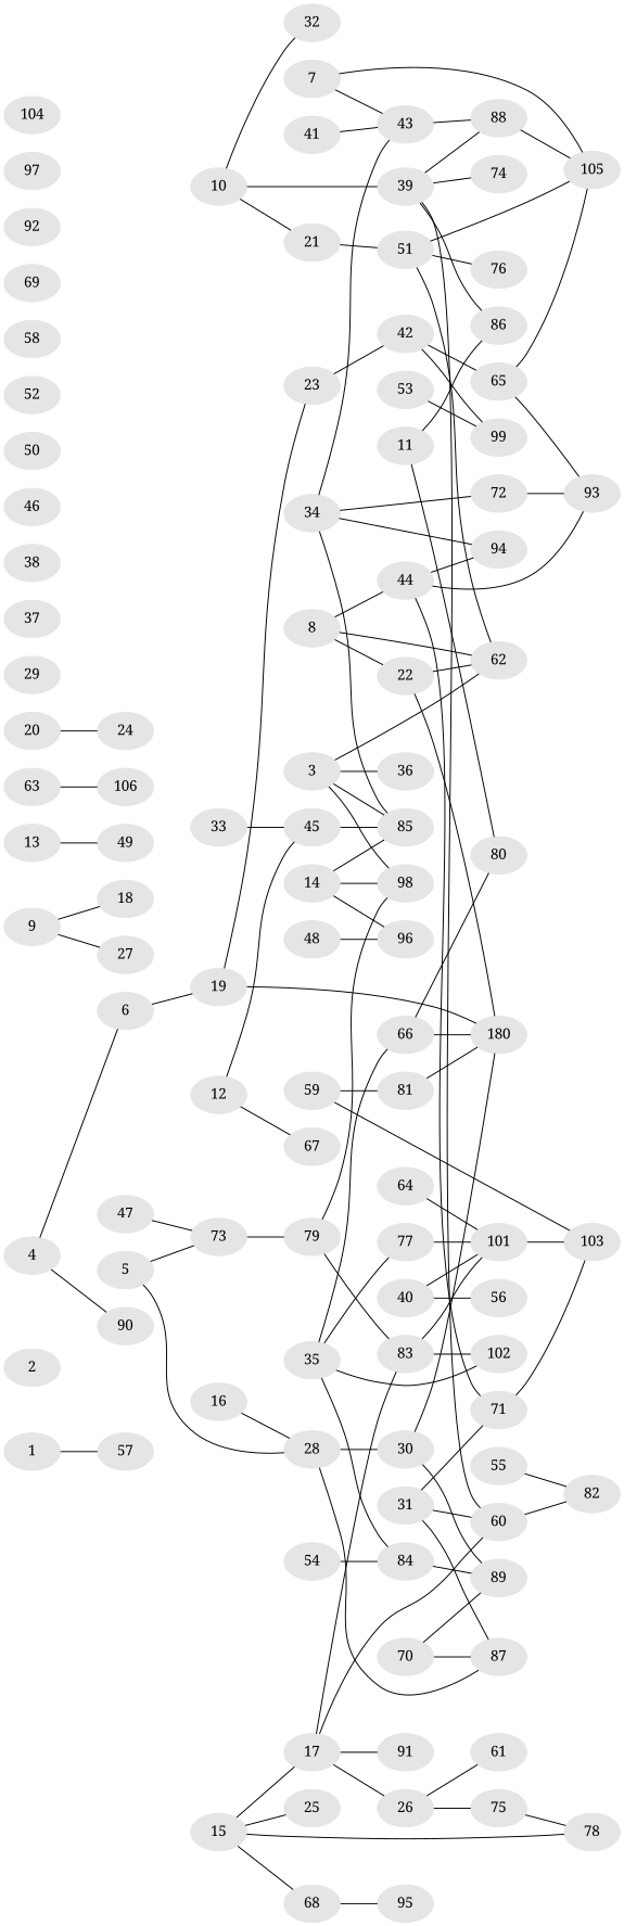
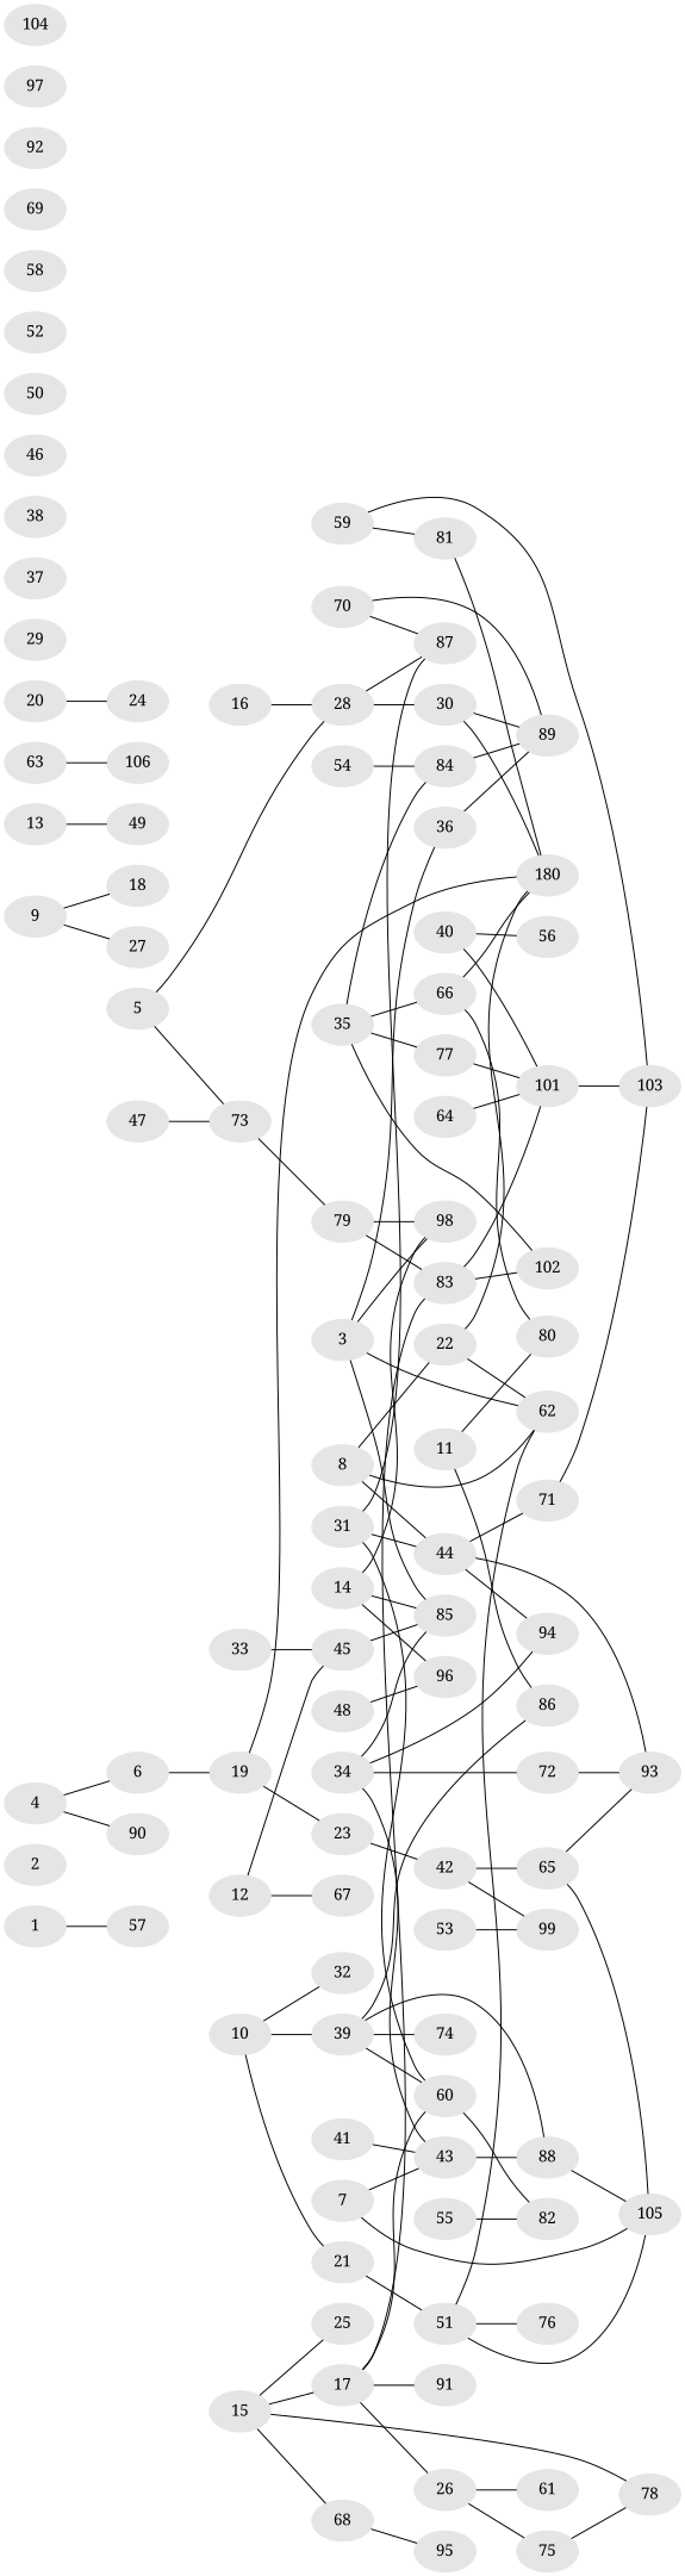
  graph {
    fontname="Noto Serif"
    rankdir=LR
    node [color=gray90 fontname="Noto Serif" style=filled]
    edge [fontname="Noto Serif"]
    1
    57
    2
    3
    36
    62
    85
    98
    89
    4
    6
    90
    19
    5
    28
    73
    30
    87
    79
    23
    n21 [label=180]
    7
    43
    105
    88
    8
    22
    44
    71
    94
    93
    9
    18
    27
    10
    21
    32
    39
    51
    86
    60
    74
    11
    80
    12
    45
    67
    13
    49
    14
    96
    15
    17
    25
    68
    78
    26
    83
    91
    95
    16
    61
    75
    82
    101
    102
    63
    106
    42
    20
    24
    76
    34
    72
    65
    99
    29
    31
    103
    33
    35
    66
    77
    84
    37
    38
    40
    56
    41
    46
    47
    48
    50
    52
    53
    54
    55
    58
    59
    81
    64
    69
    70
    92
    97
    104
    1 -- 57
    3 -- 36
    3 -- 62
    3 -- 85
    3 -- 98
+   36 -- 89
    4 -- 6
    4 -- 90
    6 -- 19
    19 -- 23
    19 -- n21
    5 -- 28
    5 -- 73
    28 -- 30
    28 -- 87
    73 -- 79
    30 -- 89
    30 -- n21
    79 -- 98
    79 -- 83
    23 -- 42
    7 -- 43
    7 -- 105
    43 -- 88
    88 -- 105
    8 -- 62
    8 -- 22
    8 -- 44
    22 -- 62
    22 -- n21
    44 -- 71
    44 -- 94
    44 -- 93
    71 -- 103
    9 -- 18
    9 -- 27
    10 -- 21
    10 -- 32
    10 -- 39
    21 -- 51
    39 -- 88
    39 -- 86
    39 -- 60
    39 -- 74
    51 -- 62
    51 -- 105
    51 -- 76
    60 -- 82
    11 -- 86
    11 -- 80
    12 -- 45
    12 -- 67
    45 -- 85
    13 -- 49
    14 -- 85
    14 -- 98
    14 -- 96
    15 -- 17
    15 -- 25
    15 -- 68
    15 -- 78
    17 -- 60
    17 -- 26
    17 -- 83
    17 -- 91
    68 -- 95
    26 -- 61
    26 -- 75
    83 -- 101
    83 -- 102
    16 -- 28
    75 -- 78
    101 -- 103
    63 -- 106
    42 -- 65
    42 -- 99
    20 -- 24
    34 -- 85
    34 -- 43
    34 -- 94
    34 -- 72
    72 -- 93
    65 -- 105
    65 -- 93
    31 -- 87
-   31 -- 71
+   31 -- 44
    31 -- 60
    33 -- 45
    35 -- 102
    35 -- 66
    35 -- 77
    35 -- 84
    66 -- n21
    66 -- 80
    77 -- 101
    84 -- 89
    40 -- 101
    40 -- 56
    41 -- 43
    47 -- 73
    48 -- 96
    53 -- 99
    54 -- 84
    55 -- 82
    59 -- 103
    59 -- 81
    81 -- n21
    64 -- 101
    70 -- 89
    70 -- 87
  }
